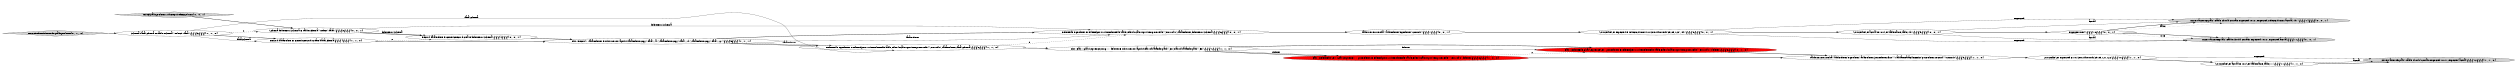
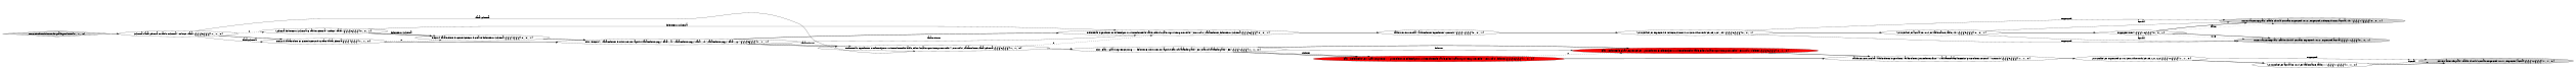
  digraph {
    rankdir=LR
    node [fillcolor=white shape=ellipse style=filled]
    edge [style=bold]
    n1 [fillcolor=red label="Pair<DeleteFile,CharSequenceSet> posDeletes = FileHelpers.writeDeleteFile(table,Files.localOutput(temp.newFile()),Row.of(0),deletes)@@@8@@@['0', '1', '0']"]
    n2 [label="table.newRowDelta().addDeletes(eqDeletes).addDeletes(posDeletes.first()).validateDataFilesExist(posDeletes.second()).commit()@@@9@@@['1', '1', '0']"]
    n3 [label="StructLikeSet expected = rowSetWithoutIds(29,89,121,122)@@@10@@@['1', '1', '0']"]
    n4 [label="Record dataDelete = GenericRecord.create(deleteRowSchema)@@@4@@@['0', '0', '1']"]
    n5 [label="List<Record> dataDeletes = Lists.newArrayList(dataDelete.copy(\"data\",\"a\"),dataDelete.copy(\"data\",\"d\"),dataDelete.copy(\"data\",\"g\"))@@@5@@@['1', '1', '1']"]
    n6 [label="DeleteFile eqDeletes = FileHelpers.writeDeleteFile(table,Files.localOutput(temp.newFile()),Row.of(0),dataDeletes,deleteRowSchema)@@@6@@@['0', '0', '1']"]
    n7 [label="DeleteFile eqDeletes = FileHelpers.writeDeleteFile(table,Files.localOutput(temp.newFile()),Row.of(0),dataDeletes,dataSchema)@@@6@@@['1', '1', '0']"]
    n8 [label="StructLikeSet actual = rowSet(tableName,table,\"id\")@@@9@@@['0', '0', '1']"]
    n9 [label="expectPruned()@@@10@@@['0', '0', '1']" shape=diamond]
    n10 [fillcolor=lightgray label="Assert.assertEquals(\"Table should contain expected rows\",expected,actual)@@@11@@@['0', '0', '1']"]
    n11 [fillcolor=lightgray label="Assert.assertEquals(\"Table should contain expected rows\",expected,selectColumns(actual,\"id\"))@@@14@@@['0', '0', '1']"]
    n12 [label="StructLikeSet expected = selectColumns(rowSetWithoutIds(29,89,122),\"id\")@@@8@@@['0', '0', '1']"]
    n13 [label="Record dataDelete = GenericRecord.create(dataSchema)@@@4@@@['1', '1', '0']"]
    n14 [fillcolor=red label="Pair<DeleteFile,Set<CharSequence>> posDeletes = FileHelpers.writeDeleteFile(table,Files.localOutput(temp.newFile()),Row.of(0),deletes)@@@8@@@['1', '0', '0']"]
    n15 [label="List<Pair<CharSequence,Long>> deletes = Lists.newArrayList(Pair.of(dataFile.path(),3L),Pair.of(dataFile.path(),5L))@@@7@@@['1', '1', '0']"]
    n16 [label="Schema dataSchema = table.schema().select(\"data\")@@@3@@@['1', '1', '0']"]
    n17 [label="Schema deleteRowSchema = table.schema().select(\"data\")@@@3@@@['0', '0', '1']"]
    n18 [label="table.newRowDelta().addDeletes(eqDeletes).commit()@@@7@@@['0', '0', '1']"]
    n19 [fillcolor=lightgray label="Assert.assertEquals(\"Table should contain expected rows\",expected,actual)@@@12@@@['1', '1', '0']"]
-   n20 [fillcolor=lightgray label="testEqualityDeletesWithRequiredEqColumn['0', '0', '1']" shape=diamond]
    n21 [label="StructLikeSet actual = rowSet(tableName,table,\"*\")@@@11@@@['1', '1', '0']"]
    n22 [fillcolor=lightgray label="testMixedPositionAndEqualityDeletes['0', '1', '0']" shape=diamond]
    n1 -> n2
    n2 -> n3
    n3 -> n19 [label=expected style=solid]
    n3 -> n21
    n4 -> n5
    n5 -> n6
    n5 -> n6 [label=dataDeletes style=solid]
    n5 -> n7 [label=dataDeletes style=solid]
    n5 -> n7
    n6 -> n18
    n7 -> n6 [label=0 style=dashed]
    n7 -> n15
    n8 -> n9
    n8 -> n10 [label=actual style=solid]
    n8 -> n11 [label=actual style=solid]
    n9 -> n10 [label=true style=dotted]
    n9 -> n10
    n9 -> n11 [label=false style=dotted]
    n9 -> n11
    n12 -> n8
    n12 -> n10 [label=expected style=solid]
    n12 -> n11 [label=expected style=solid]
    n13 -> n4 [label=0 style=dashed]
    n13 -> n5
    n14 -> n1 [label=0 style=dashed]
    n14 -> n2
    n15 -> n1 [label=deletes style=solid]
    n15 -> n1
    n15 -> n14 [label=deletes style=solid]
    n15 -> n14
    n16 -> n7 [label=dataSchema style=solid]
    n16 -> n13 [label=dataSchema style=solid]
    n16 -> n13
    n16 -> n17 [label=0 style=dashed]
    n17 -> n4 [label=deleteRowSchema style=solid]
    n17 -> n4
    n17 -> n6 [label=deleteRowSchema style=solid]
    n18 -> n12
-   n20 -> n17
    n21 -> n19
    n21 -> n19 [label=actual style=solid]
    n22 -> n16
  }
